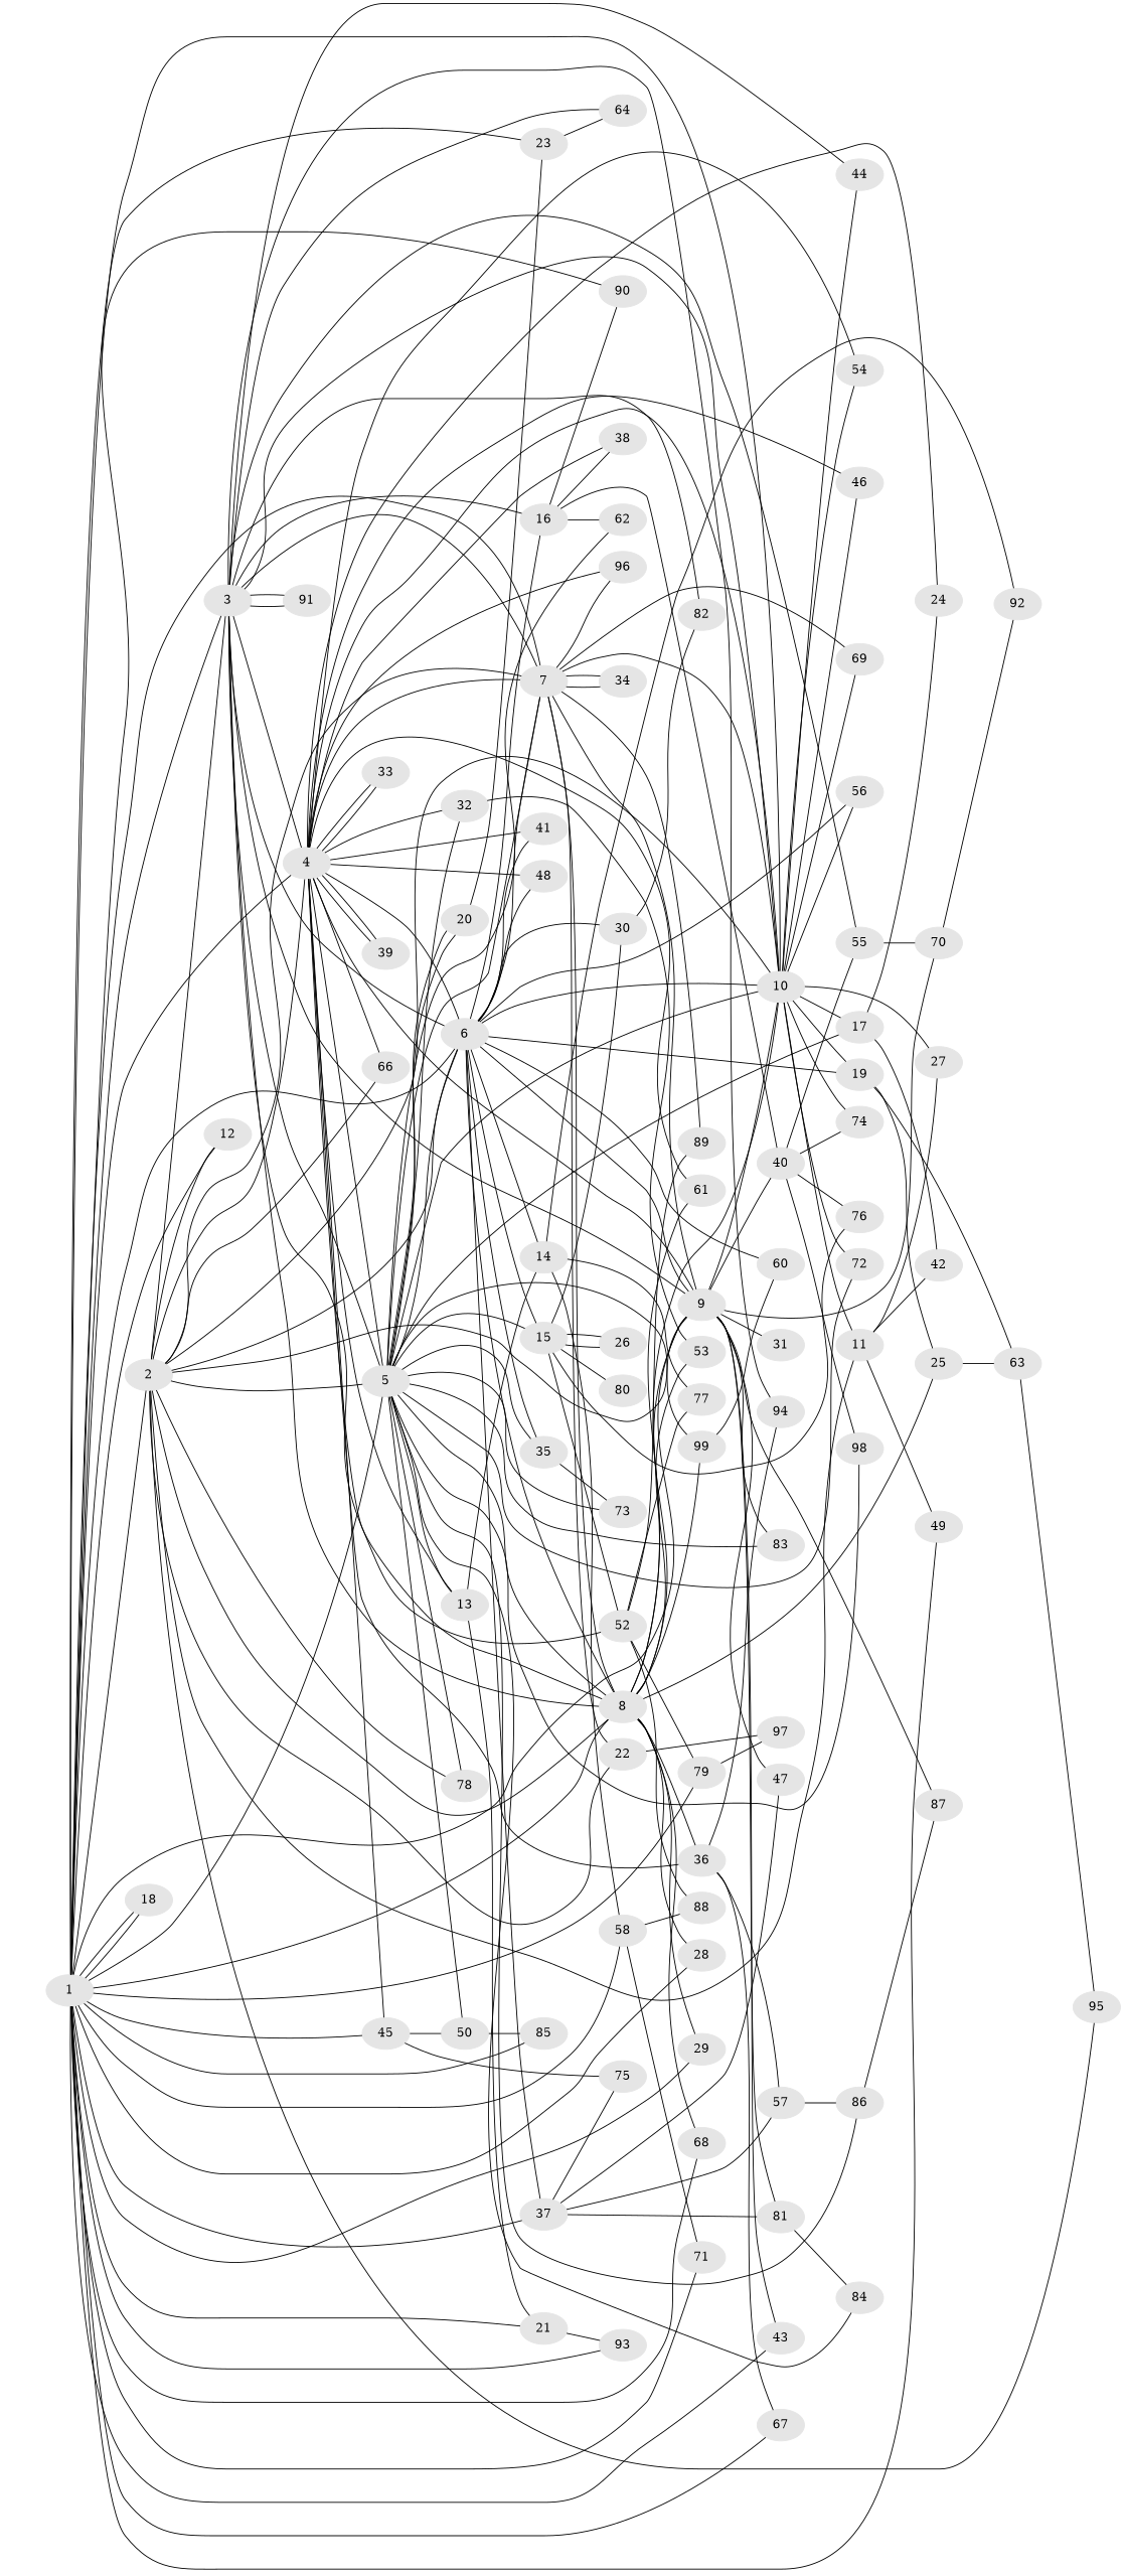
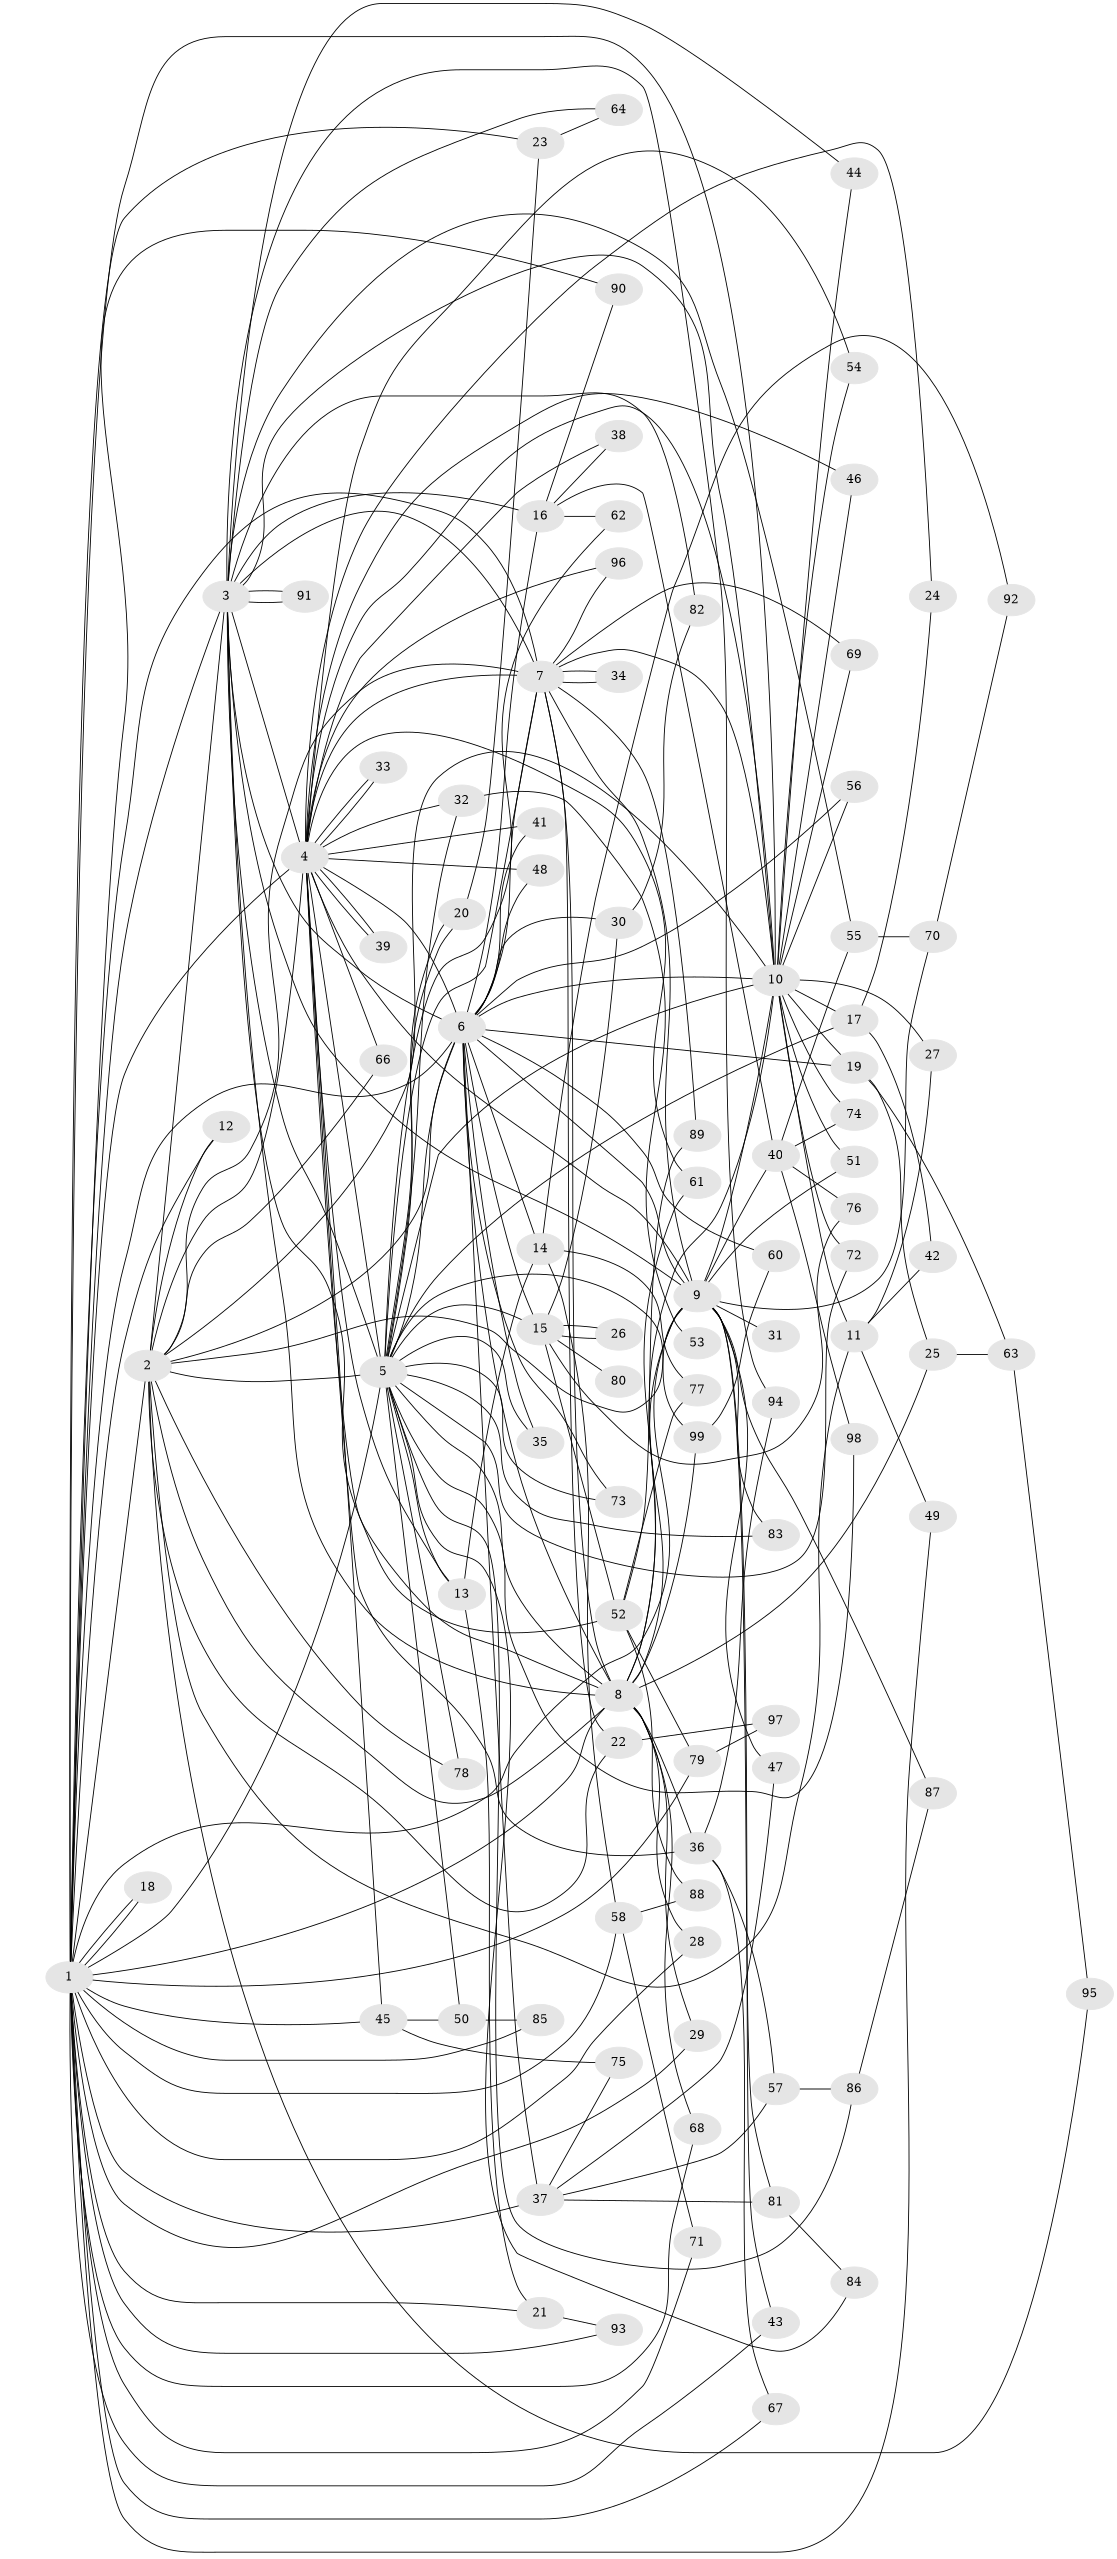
  graph {
    rankdir=LR
    node [color=gray90 style=filled]
    1
    2
    3
    4
    5
    6
    7
    8
    9
    10
    12
    18
    21
    23
    28
    29
    37
    43
    45
    49
    58
    67
    68
    71
    79
    85
    90
    93
    11
    22
    66
    78
    95
    16
    44
    52
    55
    64
    82
    91
    94
    13
    24
    32
    33
    36
    38
    39
    41
    46
    48
    54
    61
    96
    15
    17
    20
    35
    50
    n60 [label=99]
    62
    72
    73
    83
    84
    86
    98
    14
    19
    30
    56
    60
    34
    69
    89
    25
    53
    31
    40
    47
+   51
    70
    81
    87
    27
    74
    57
    75
    88
    97
    42
    77
    80
    26
    76
    92
    63
    1 -- 2
    1 -- 3
    1 -- 4
    1 -- 5
    1 -- 6
    1 -- 7
    1 -- 8
    1 -- 9
    1 -- 10
    1 -- 12
    1 -- 18
    1 -- 18
    1 -- 21
    1 -- 23
    1 -- 28
    1 -- 29
    1 -- 37
    1 -- 43
    1 -- 45
    1 -- 49
    1 -- 58
    1 -- 67
    1 -- 68
    1 -- 71
    1 -- 79
    1 -- 85
    1 -- 90
    1 -- 93
    2 -- 3
    2 -- 4
    2 -- 5
    2 -- 6
    2 -- 7
    2 -- 8
    2 -- 9
    2 -- 10
    2 -- 12
    2 -- 11
    2 -- 22
    2 -- 66
    2 -- 78
    2 -- 95
    3 -- 4
    3 -- 5
    3 -- 6
    3 -- 7
    3 -- 8
    3 -- 9
    3 -- 10
    3 -- 16
    3 -- 44
    3 -- 52
    3 -- 55
    3 -- 64
    3 -- 82
    3 -- 91
    3 -- 91
    3 -- 94
    4 -- 5
    4 -- 6
    4 -- 7
    4 -- 8
    4 -- 9
    4 -- 10
    4 -- 45
    4 -- 66
    4 -- 13
    4 -- 24
    4 -- 32
    4 -- 33
    4 -- 33
    4 -- 36
    4 -- 38
    4 -- 39
    4 -- 39
    4 -- 41
    4 -- 46
    4 -- 48
    4 -- 54
    4 -- 61
    4 -- 96
    5 -- 6
    5 -- 7
    5 -- 8
    5 -- 10
    5 -- 78
    5 -- 13
    5 -- 32
    5 -- 15
    5 -- 17
    5 -- 20
    5 -- 20
    5 -- 35
    5 -- 50
    5 -- n60
    5 -- 62
    5 -- 72
    5 -- 73
    5 -- 83
    5 -- 84
    5 -- 86
    5 -- 98
    6 -- 7
    6 -- 8
    6 -- 9
    6 -- 10
    6 -- 37
    6 -- 16
    6 -- 41
    6 -- 48
    6 -- 15
    6 -- 35
-   35 -- 73
+   6 -- 73
    6 -- 14
    6 -- 19
    6 -- 30
    6 -- 56
    6 -- 60
    7 -- 8
    7 -- 9
    7 -- 10
    7 -- 22
    7 -- 96
    7 -- 34
    7 -- 34
    7 -- 69
    7 -- 89
    8 -- 9
    8 -- 10
    8 -- 28
    8 -- 29
    8 -- 68
    8 -- 36
    8 -- 61
    8 -- n60
    8 -- 25
-   8 -- 53
    9 -- 10
    9 -- 43
    9 -- 83
    9 -- 31
    9 -- 40
    9 -- 47
+   9 -- 51
    9 -- 70
    9 -- 81
    9 -- 87
    10 -- 11
    10 -- 44
    10 -- 46
    10 -- 54
    10 -- 17
    10 -- 72
    10 -- 19
    10 -- 56
    10 -- 69
+   10 -- 51
    10 -- 27
    10 -- 74
    21 -- 93
    23 -- 64
    37 -- 47
    37 -- 81
    37 -- 57
    37 -- 75
    45 -- 50
    45 -- 75
    58 -- 71
    58 -- 88
    79 -- 97
    11 -- 49
    11 -- 27
    11 -- 42
    22 -- 97
    16 -- 90
    16 -- 38
    16 -- 62
    16 -- 40
    52 -- 79
    52 -- 89
    52 -- 88
    52 -- 77
    55 -- 70
    13 -- 21
    13 -- 14
    32 -- 53
    36 -- 67
    36 -- 94
    36 -- 57
    15 -- 52
    15 -- 30
    15 -- 80
    15 -- 26
    15 -- 26
    15 -- 76
    17 -- 24
    17 -- 42
    20 -- 23
    50 -- 85
    n60 -- 60
    86 -- 87
    14 -- 58
    14 -- 77
    14 -- 92
    19 -- 25
    19 -- 63
    30 -- 82
    25 -- 63
    40 -- 55
    40 -- 98
    40 -- 74
    40 -- 76
    70 -- 92
    81 -- 84
    57 -- 86
    63 -- 95
  }
